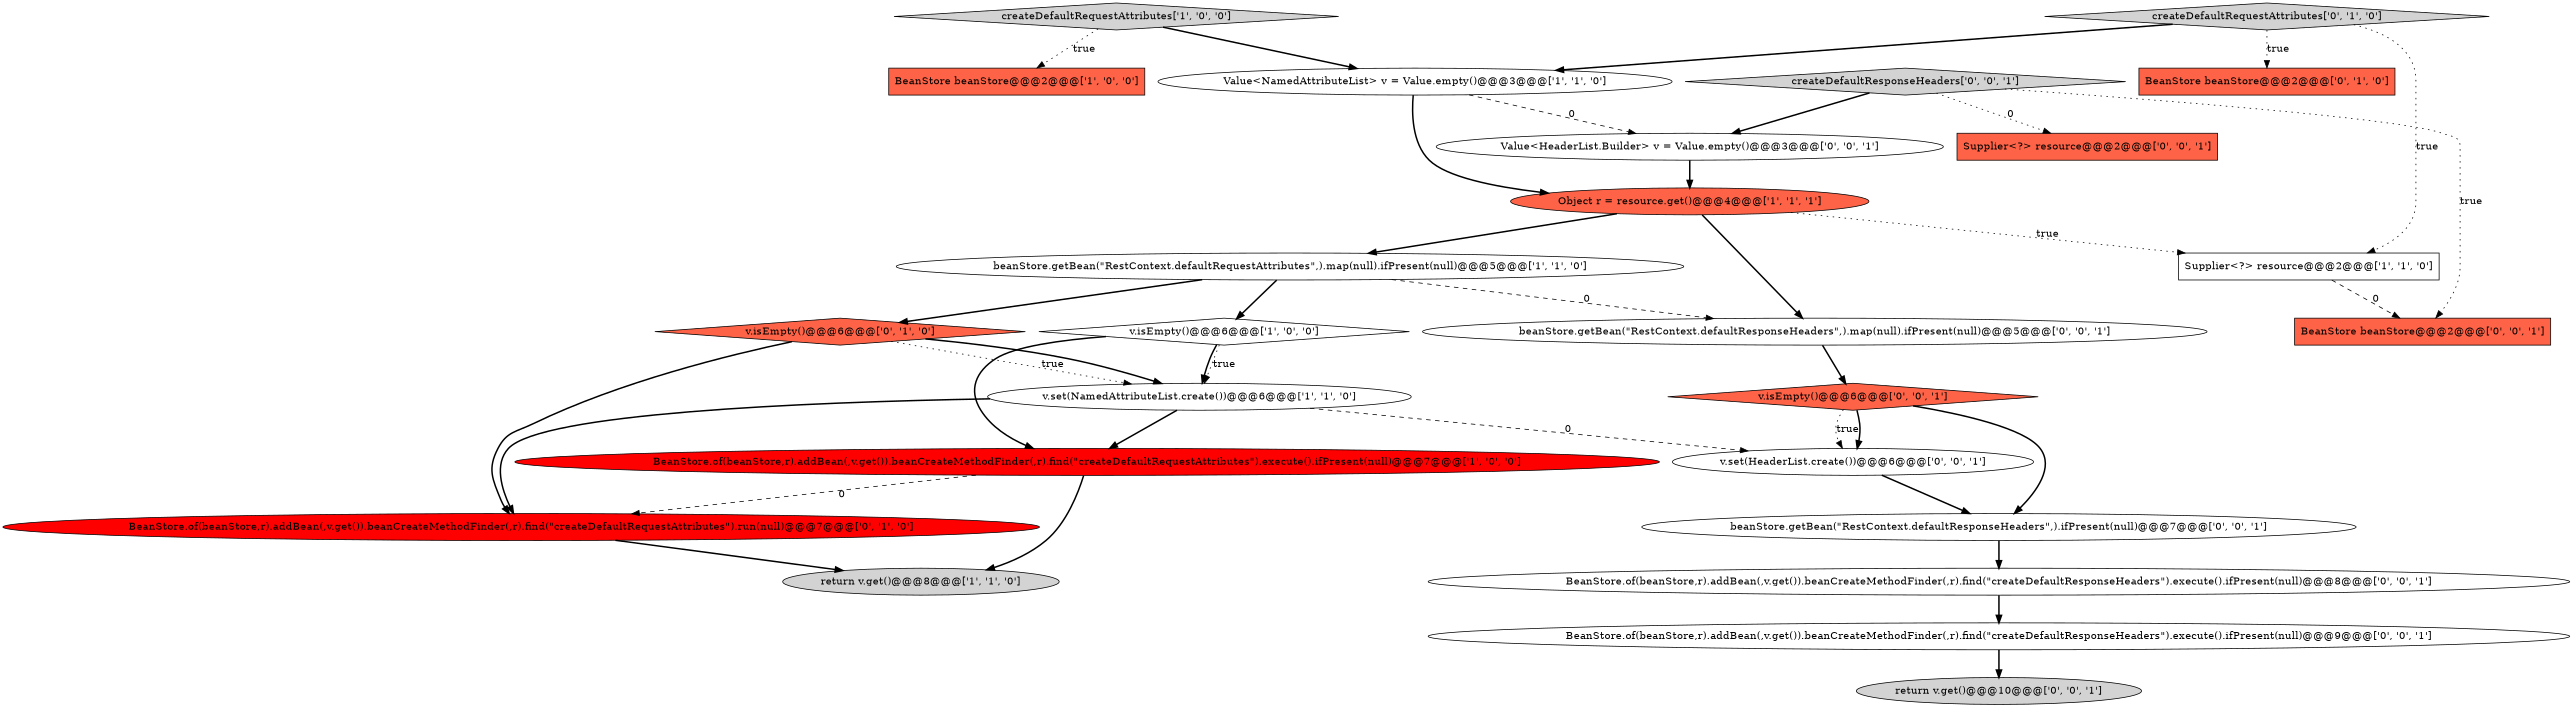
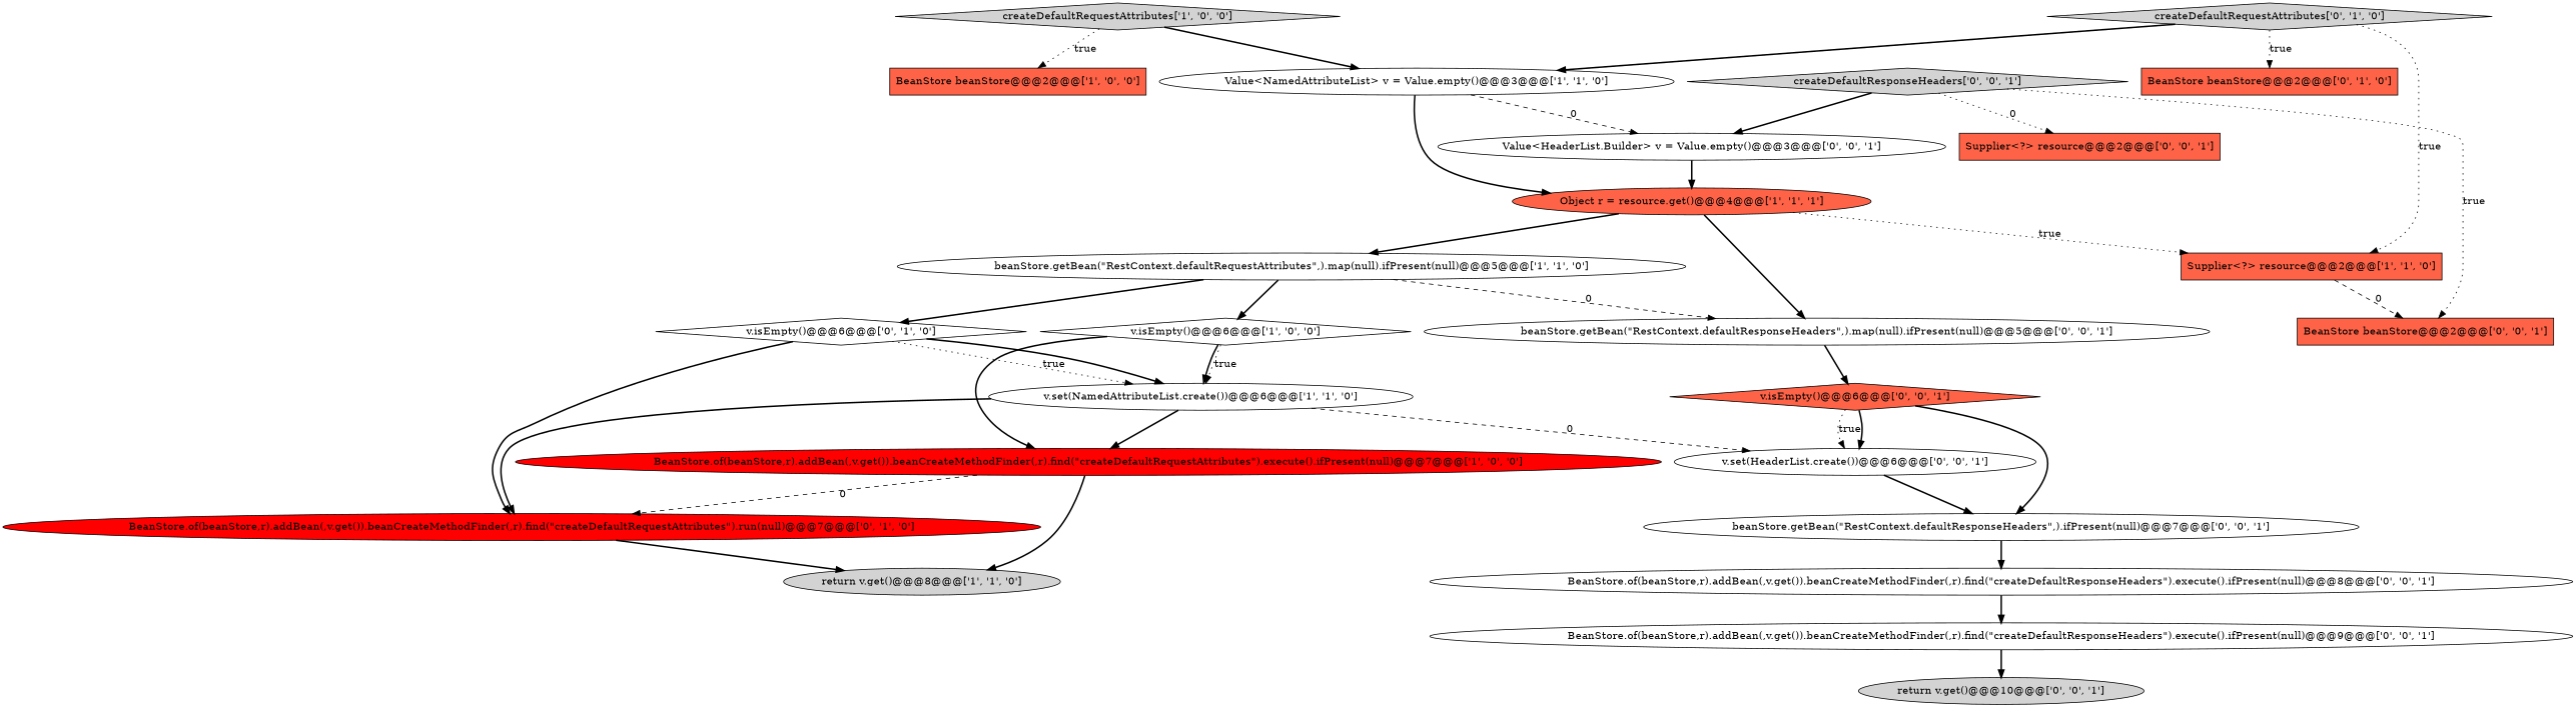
  digraph {
    fontname="DejaVu Serif"
    node [fillcolor=white fontname="DejaVu Serif" shape=ellipse style=filled]
    edge [fontname="DejaVu Serif" style=bold]
    n1 [label="beanStore.getBean(\"RestContext.defaultRequestAttributes\",).map(null).ifPresent(null)@@@5@@@['1', '1', '0']"]
    n2 [label="v.isEmpty()@@@6@@@['1', '0', '0']" shape=diamond]
-   n3 [fillcolor=tomato label="v.isEmpty()@@@6@@@['0', '1', '0']" shape=diamond]
+   n3 [label="v.isEmpty()@@@6@@@['0', '1', '0']" shape=diamond]
    n4 [label="beanStore.getBean(\"RestContext.defaultResponseHeaders\",).map(null).ifPresent(null)@@@5@@@['0', '0', '1']"]
    n5 [label="v.set(NamedAttributeList.create())@@@6@@@['1', '1', '0']"]
    n6 [fillcolor=red label="BeanStore.of(beanStore,r).addBean(,v.get()).beanCreateMethodFinder(,r).find(\"createDefaultRequestAttributes\").execute().ifPresent(null)@@@7@@@['1', '0', '0']"]
    n7 [fillcolor=red label="BeanStore.of(beanStore,r).addBean(,v.get()).beanCreateMethodFinder(,r).find(\"createDefaultRequestAttributes\").run(null)@@@7@@@['0', '1', '0']"]
    n8 [fillcolor=tomato label="v.isEmpty()@@@6@@@['0', '0', '1']" shape=diamond]
    n9 [label="v.set(HeaderList.create())@@@6@@@['0', '0', '1']"]
    n10 [fillcolor=lightgray label="return v.get()@@@8@@@['1', '1', '0']"]
    n11 [label="beanStore.getBean(\"RestContext.defaultResponseHeaders\",).ifPresent(null)@@@7@@@['0', '0', '1']"]
    n12 [fillcolor=lightgray label="return v.get()@@@10@@@['0', '0', '1']"]
    n13 [fillcolor=lightgray label="createDefaultRequestAttributes['1', '0', '0']" shape=diamond]
    n14 [fillcolor=tomato label="BeanStore beanStore@@@2@@@['1', '0', '0']" shape=box]
    n15 [label="Value<NamedAttributeList> v = Value.empty()@@@3@@@['1', '1', '0']"]
-   n16 [label="Supplier<?> resource@@@2@@@['1', '1', '0']" shape=box]
+   n16 [fillcolor=tomato label="Supplier<?> resource@@@2@@@['1', '1', '0']" shape=box]
    n17 [fillcolor=tomato label="BeanStore beanStore@@@2@@@['0', '0', '1']" shape=box]
    n18 [label="Value<HeaderList.Builder> v = Value.empty()@@@3@@@['0', '0', '1']"]
    n19 [fillcolor=tomato label="Object r = resource.get()@@@4@@@['1', '1', '1']"]
    n20 [label="BeanStore.of(beanStore,r).addBean(,v.get()).beanCreateMethodFinder(,r).find(\"createDefaultResponseHeaders\").execute().ifPresent(null)@@@8@@@['0', '0', '1']"]
    n21 [label="BeanStore.of(beanStore,r).addBean(,v.get()).beanCreateMethodFinder(,r).find(\"createDefaultResponseHeaders\").execute().ifPresent(null)@@@9@@@['0', '0', '1']"]
    n22 [fillcolor=lightgray label="createDefaultRequestAttributes['0', '1', '0']" shape=diamond]
    n23 [fillcolor=tomato label="BeanStore beanStore@@@2@@@['0', '1', '0']" shape=box]
    n24 [fillcolor=tomato label="Supplier<?> resource@@@2@@@['0', '0', '1']" shape=box]
    n25 [fillcolor=lightgray label="createDefaultResponseHeaders['0', '0', '1']" shape=diamond]
    n1 -> n2
    n1 -> n3
    n1 -> n4 [label=0 style=dashed]
    n2 -> n5
    n2 -> n5 [label=true style=dotted]
    n2 -> n6
    n3 -> n5 [label=true style=dotted]
    n3 -> n5
    n3 -> n7
    n4 -> n8
    n5 -> n6
    n5 -> n7
    n5 -> n9 [label=0 style=dashed]
    n6 -> n7 [label=0 style=dashed]
    n6 -> n10
    n7 -> n10
    n8 -> n9 [label=true style=dotted]
    n8 -> n9
    n8 -> n11
    n9 -> n11
    n11 -> n20
    n13 -> n14 [label=true style=dotted]
    n13 -> n15
    n15 -> n18 [label=0 style=dashed]
    n15 -> n19
    n16 -> n17 [label=0 style=dashed]
    n18 -> n19
    n19 -> n1
    n19 -> n4
    n19 -> n16 [label=true style=dotted]
    n20 -> n21
    n21 -> n12
    n22 -> n15
    n22 -> n16 [label=true style=dotted]
    n22 -> n23 [label=true style=dotted]
    n25 -> n17 [label=true style=dotted]
    n25 -> n18
    n25 -> n24 [label=0 style=dotted]
  }
